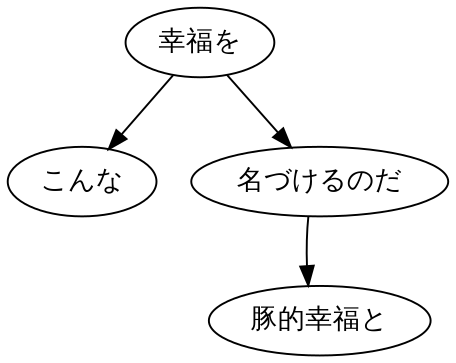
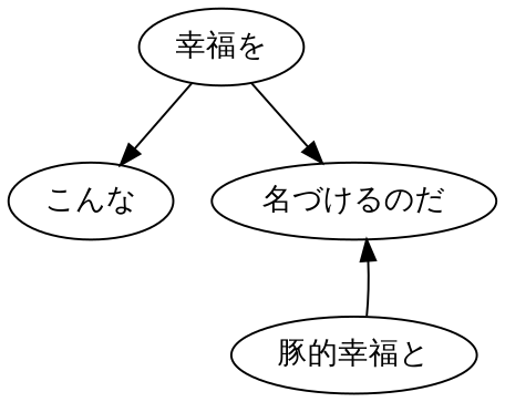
  digraph {
    fontname="Source Code Pro"
    node [fontname="Source Code Pro"]
    edge [fontname="Source Code Pro"]
    n1 [label="こんな"]
    n2 [label="幸福を"]
    n3 [label="名づけるのだ"]
    n4 [label="豚的幸福と"]
    n2 -> n1
    n2 -> n3
-   n3 -> n4
+   n4 -> n3
  }
